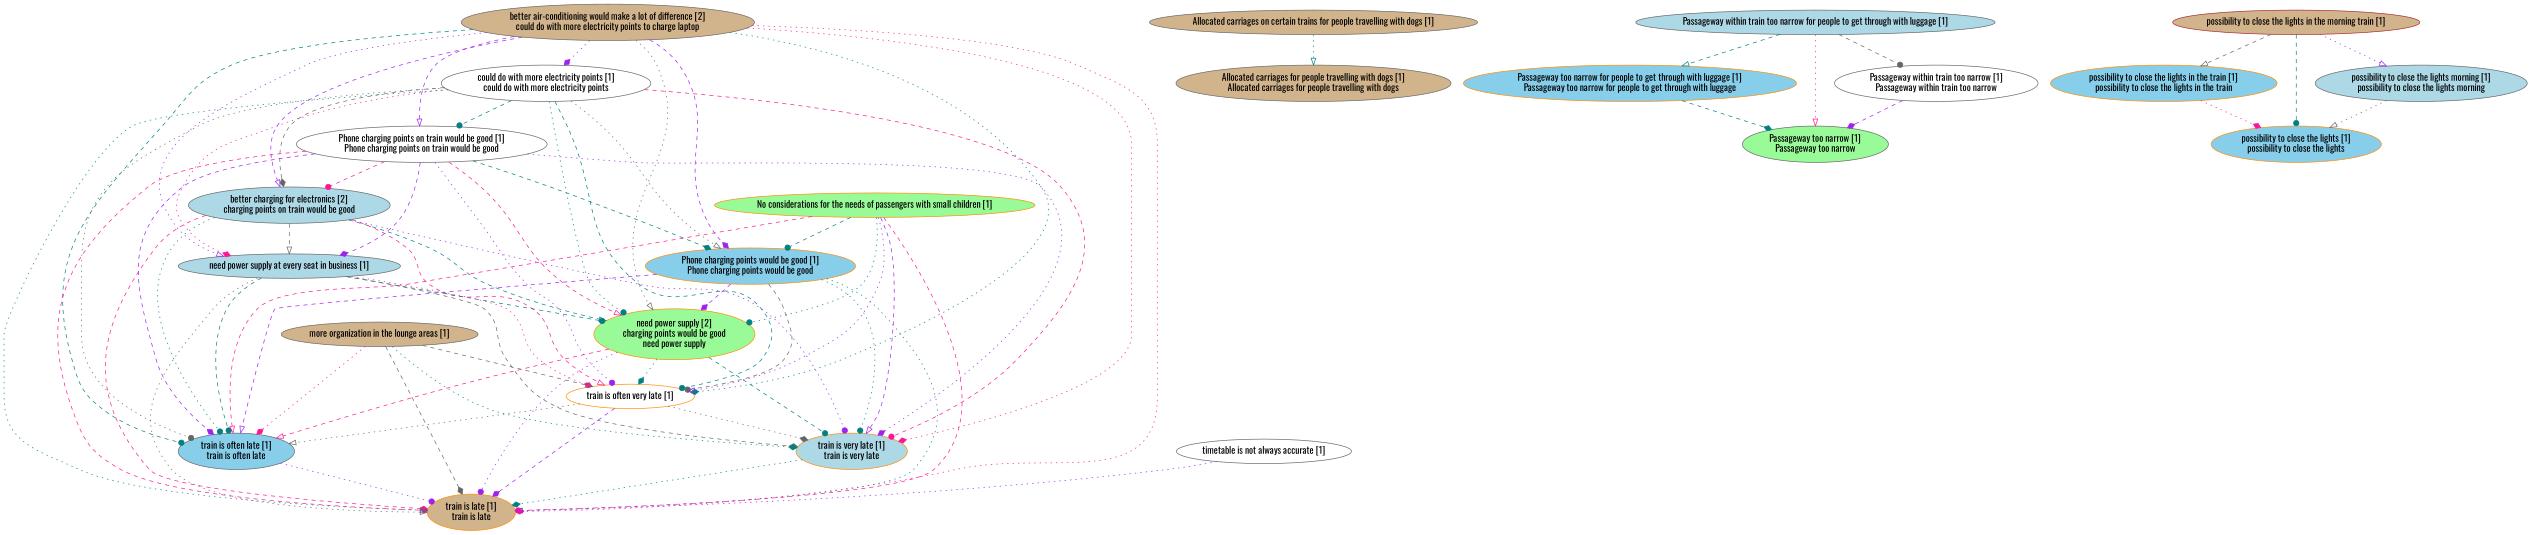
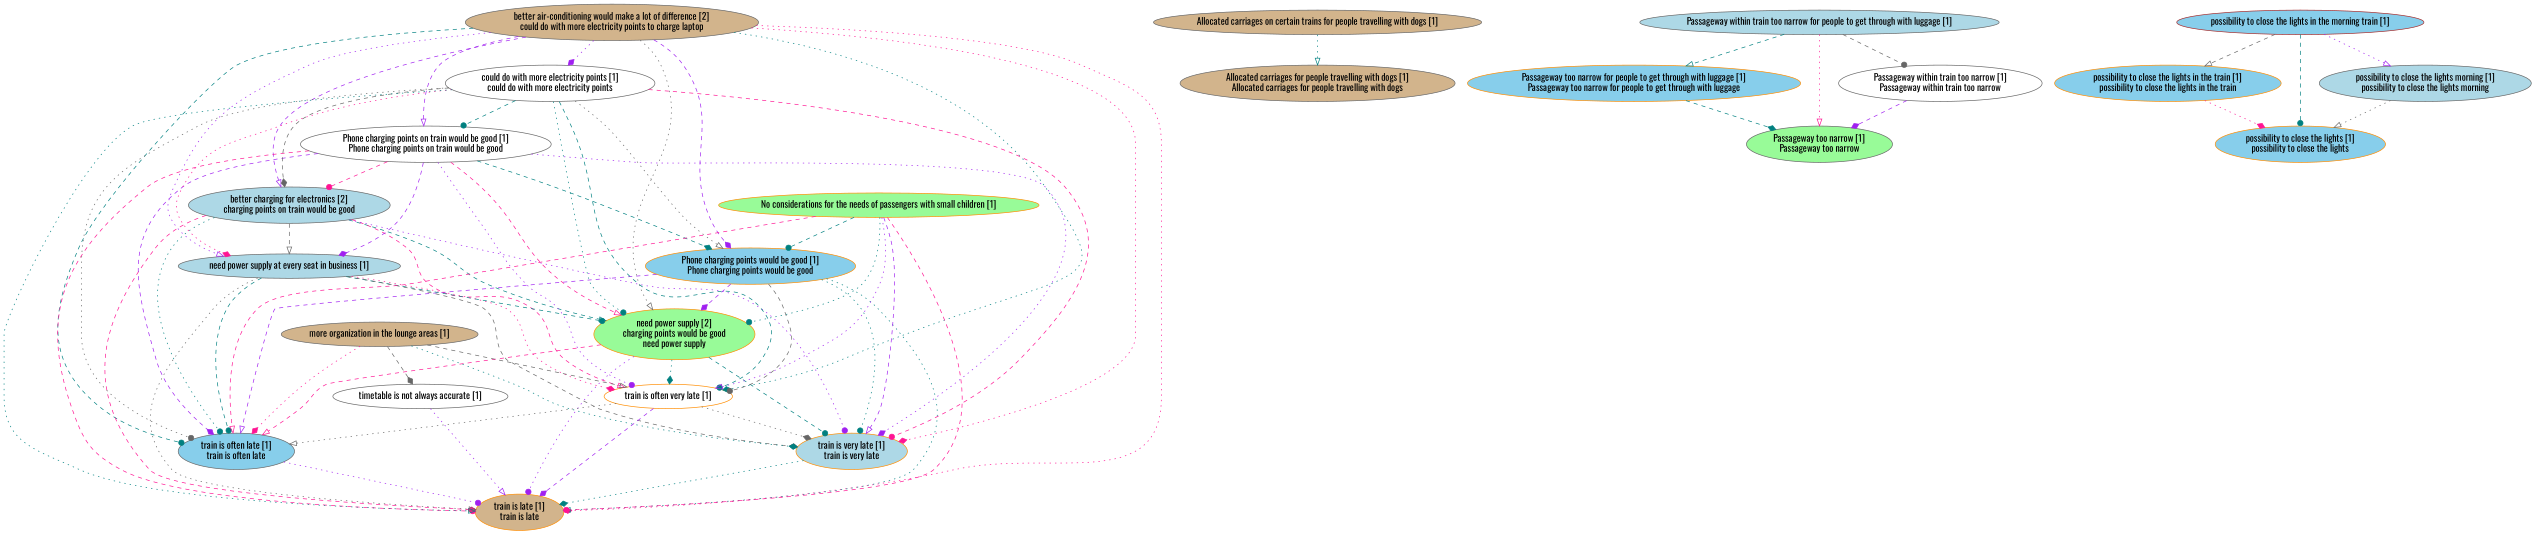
  digraph {
    fontname=Oswald
    node [color=gray40 fillcolor=tan fontname=Oswald style=filled]
    edge [arrowhead=onormal color=teal fontname=Oswald style=dashed]
    "need power supply [2]\ncharging points would be good\nneed power supply" [color=darkorange fillcolor=palegreen]
    "better air-conditioning would make a lot of difference [2]\ncould do with more electricity points to charge laptop"
    "better charging for electronics [2]\ncharging points on train would be good" [fillcolor=lightblue]
    "Phone charging points on train would be good [1]\nPhone charging points on train would be good" [fillcolor=white]
    "Phone charging points would be good [1]\nPhone charging points would be good" [color=darkorange fillcolor=skyblue]
    "could do with more electricity points [1]\ncould do with more electricity points" [fillcolor=white]
    "need power supply at every seat in business [1]" [fillcolor=lightblue]
    "train is often very late [1]" [color=darkorange fillcolor=white]
    "train is often late [1]\ntrain is often late" [fillcolor=skyblue]
    "train is late [1]\ntrain is late" [color=darkorange]
    "train is very late [1]\ntrain is very late" [color=darkorange fillcolor=lightblue]
    "Allocated carriages on certain trains for people travelling with dogs [1]"
    "Allocated carriages for people travelling with dogs [1]\nAllocated carriages for people travelling with dogs"
    "No considerations for the needs of passengers with small children [1]" [color=darkorange fillcolor=palegreen]
    "Passageway within train too narrow for people to get through with luggage [1]" [fillcolor=lightblue]
    "Passageway too narrow for people to get through with luggage [1]\nPassageway too narrow for people to get through with luggage" [color=darkorange fillcolor=skyblue]
    "Passageway too narrow [1]\nPassageway too narrow" [fillcolor=palegreen]
    "Passageway within train too narrow [1]\nPassageway within train too narrow" [fillcolor=white]
    "more organization in the lounge areas [1]"
-   "possibility to close the lights in the morning train [1]" [color=brown]
+   "possibility to close the lights in the morning train [1]" [color=brown fillcolor=skyblue]
    "possibility to close the lights in the train [1]\npossibility to close the lights in the train" [color=darkorange fillcolor=skyblue]
    "possibility to close the lights [1]\npossibility to close the lights" [color=darkorange fillcolor=skyblue]
    "possibility to close the lights morning [1]\npossibility to close the lights morning" [fillcolor=lightblue]
    "timetable is not always accurate [1]" [fillcolor=white]
    "need power supply [2]\ncharging points would be good\nneed power supply" -> "train is often very late [1]" [arrowhead=diamond style=dotted]
    "need power supply [2]\ncharging points would be good\nneed power supply" -> "train is often late [1]\ntrain is often late" [color=deeppink]
    "need power supply [2]\ncharging points would be good\nneed power supply" -> "train is late [1]\ntrain is late" [arrowhead=dot color=purple style=dotted]
    "need power supply [2]\ncharging points would be good\nneed power supply" -> "train is very late [1]\ntrain is very late" [arrowhead=dot]
    "better air-conditioning would make a lot of difference [2]\ncould do with more electricity points to charge laptop" -> "need power supply [2]\ncharging points would be good\nneed power supply" [color=gray40 style=dotted]
    "better air-conditioning would make a lot of difference [2]\ncould do with more electricity points to charge laptop" -> "better charging for electronics [2]\ncharging points on train would be good" [color=purple]
    "better air-conditioning would make a lot of difference [2]\ncould do with more electricity points to charge laptop" -> "Phone charging points on train would be good [1]\nPhone charging points on train would be good" [color=purple]
    "better air-conditioning would make a lot of difference [2]\ncould do with more electricity points to charge laptop" -> "Phone charging points would be good [1]\nPhone charging points would be good" [arrowhead=diamond color=purple]
    "better air-conditioning would make a lot of difference [2]\ncould do with more electricity points to charge laptop" -> "could do with more electricity points [1]\ncould do with more electricity points" [arrowhead=diamond color=purple style=dotted]
    "better air-conditioning would make a lot of difference [2]\ncould do with more electricity points to charge laptop" -> "need power supply at every seat in business [1]" [color=purple style=dotted]
    "better air-conditioning would make a lot of difference [2]\ncould do with more electricity points to charge laptop" -> "train is often very late [1]" [arrowhead=diamond style=dotted]
    "better air-conditioning would make a lot of difference [2]\ncould do with more electricity points to charge laptop" -> "train is often late [1]\ntrain is often late" [arrowhead=dot]
    "better air-conditioning would make a lot of difference [2]\ncould do with more electricity points to charge laptop" -> "train is late [1]\ntrain is late" [arrowhead=diamond color=deeppink style=dotted]
    "better air-conditioning would make a lot of difference [2]\ncould do with more electricity points to charge laptop" -> "train is very late [1]\ntrain is very late" [arrowhead=diamond color=deeppink style=dotted]
    "better charging for electronics [2]\ncharging points on train would be good" -> "need power supply [2]\ncharging points would be good\nneed power supply"
    "better charging for electronics [2]\ncharging points on train would be good" -> "need power supply at every seat in business [1]" [color=gray40]
    "better charging for electronics [2]\ncharging points on train would be good" -> "train is often very late [1]" [color=deeppink]
    "better charging for electronics [2]\ncharging points on train would be good" -> "train is often late [1]\ntrain is often late" [arrowhead=dot style=dotted]
    "better charging for electronics [2]\ncharging points on train would be good" -> "train is late [1]\ntrain is late" [arrowhead=diamond color=deeppink]
    "better charging for electronics [2]\ncharging points on train would be good" -> "train is very late [1]\ntrain is very late" [arrowhead=dot color=purple style=dotted]
    "Phone charging points on train would be good [1]\nPhone charging points on train would be good" -> "need power supply [2]\ncharging points would be good\nneed power supply" [color=deeppink]
    "Phone charging points on train would be good [1]\nPhone charging points on train would be good" -> "better charging for electronics [2]\ncharging points on train would be good" [arrowhead=dot color=deeppink]
    "Phone charging points on train would be good [1]\nPhone charging points on train would be good" -> "Phone charging points would be good [1]\nPhone charging points would be good" [arrowhead=diamond]
    "Phone charging points on train would be good [1]\nPhone charging points on train would be good" -> "need power supply at every seat in business [1]" [arrowhead=diamond color=purple]
    "Phone charging points on train would be good [1]\nPhone charging points on train would be good" -> "train is often very late [1]" [arrowhead=dot color=purple style=dotted]
    "Phone charging points on train would be good [1]\nPhone charging points on train would be good" -> "train is often late [1]\ntrain is often late" [arrowhead=diamond color=purple]
    "Phone charging points on train would be good [1]\nPhone charging points on train would be good" -> "train is late [1]\ntrain is late" [arrowhead=dot color=deeppink]
    "Phone charging points on train would be good [1]\nPhone charging points on train would be good" -> "train is very late [1]\ntrain is very late" [arrowhead=diamond color=purple style=dotted]
    "Phone charging points would be good [1]\nPhone charging points would be good" -> "need power supply [2]\ncharging points would be good\nneed power supply" [arrowhead=diamond color=purple]
    "Phone charging points would be good [1]\nPhone charging points would be good" -> "train is often very late [1]" [arrowhead=dot color=gray40]
    "Phone charging points would be good [1]\nPhone charging points would be good" -> "train is often late [1]\ntrain is often late" [color=purple]
    "Phone charging points would be good [1]\nPhone charging points would be good" -> "train is late [1]\ntrain is late" [style=dotted]
    "Phone charging points would be good [1]\nPhone charging points would be good" -> "train is very late [1]\ntrain is very late" [arrowhead=dot style=dotted]
    "could do with more electricity points [1]\ncould do with more electricity points" -> "need power supply [2]\ncharging points would be good\nneed power supply" [arrowhead=dot style=dotted]
    "could do with more electricity points [1]\ncould do with more electricity points" -> "better charging for electronics [2]\ncharging points on train would be good" [arrowhead=diamond color=gray40]
    "could do with more electricity points [1]\ncould do with more electricity points" -> "Phone charging points on train would be good [1]\nPhone charging points on train would be good" [arrowhead=dot]
    "could do with more electricity points [1]\ncould do with more electricity points" -> "Phone charging points would be good [1]\nPhone charging points would be good" [color=gray40 style=dotted]
    "could do with more electricity points [1]\ncould do with more electricity points" -> "need power supply at every seat in business [1]" [arrowhead=diamond color=deeppink style=dotted]
    "could do with more electricity points [1]\ncould do with more electricity points" -> "train is often very late [1]" [arrowhead=dot]
    "could do with more electricity points [1]\ncould do with more electricity points" -> "train is often late [1]\ntrain is often late" [arrowhead=dot color=gray40 style=dotted]
    "could do with more electricity points [1]\ncould do with more electricity points" -> "train is late [1]\ntrain is late" [style=dotted]
    "could do with more electricity points [1]\ncould do with more electricity points" -> "train is very late [1]\ntrain is very late" [arrowhead=dot color=deeppink]
    "need power supply at every seat in business [1]" -> "need power supply [2]\ncharging points would be good\nneed power supply" [arrowhead=dot]
    "need power supply at every seat in business [1]" -> "train is often very late [1]" [arrowhead=diamond color=deeppink style=dotted]
    "need power supply at every seat in business [1]" -> "train is often late [1]\ntrain is often late" [arrowhead=dot]
    "need power supply at every seat in business [1]" -> "train is late [1]\ntrain is late" [color=gray40 style=dotted]
    "need power supply at every seat in business [1]" -> "train is very late [1]\ntrain is very late" [arrowhead=diamond color=gray40]
    "train is often very late [1]" -> "train is often late [1]\ntrain is often late" [color=gray40 style=dotted]
    "train is often very late [1]" -> "train is late [1]\ntrain is late" [arrowhead=diamond color=purple]
    "train is often very late [1]" -> "train is very late [1]\ntrain is very late" [arrowhead=diamond color=gray40 style=dotted]
    "train is often late [1]\ntrain is often late" -> "train is late [1]\ntrain is late" [arrowhead=dot color=purple style=dotted]
    "train is very late [1]\ntrain is very late" -> "train is late [1]\ntrain is late" [arrowhead=diamond style=dotted]
    "Allocated carriages on certain trains for people travelling with dogs [1]" -> "Allocated carriages for people travelling with dogs [1]\nAllocated carriages for people travelling with dogs" [style=dotted]
    "No considerations for the needs of passengers with small children [1]" -> "need power supply [2]\ncharging points would be good\nneed power supply" [arrowhead=dot style=dotted]
    "No considerations for the needs of passengers with small children [1]" -> "Phone charging points would be good [1]\nPhone charging points would be good" [arrowhead=dot]
    "No considerations for the needs of passengers with small children [1]" -> "train is often very late [1]" [color=purple style=dotted]
    "No considerations for the needs of passengers with small children [1]" -> "train is often late [1]\ntrain is often late" [color=deeppink]
    "No considerations for the needs of passengers with small children [1]" -> "train is late [1]\ntrain is late" [arrowhead=dot color=deeppink]
    "No considerations for the needs of passengers with small children [1]" -> "train is very late [1]\ntrain is very late" [color=purple]
    "Passageway within train too narrow for people to get through with luggage [1]" -> "Passageway too narrow for people to get through with luggage [1]\nPassageway too narrow for people to get through with luggage"
    "Passageway within train too narrow for people to get through with luggage [1]" -> "Passageway too narrow [1]\nPassageway too narrow" [color=deeppink style=dotted]
    "Passageway within train too narrow for people to get through with luggage [1]" -> "Passageway within train too narrow [1]\nPassageway within train too narrow" [arrowhead=dot color=gray40]
    "Passageway too narrow for people to get through with luggage [1]\nPassageway too narrow for people to get through with luggage" -> "Passageway too narrow [1]\nPassageway too narrow" [arrowhead=diamond]
    "Passageway within train too narrow [1]\nPassageway within train too narrow" -> "Passageway too narrow [1]\nPassageway too narrow" [arrowhead=diamond color=purple]
    "more organization in the lounge areas [1]" -> "train is often very late [1]" [color=gray40]
    "more organization in the lounge areas [1]" -> "train is often late [1]\ntrain is often late" [arrowhead=diamond color=deeppink style=dotted]
-   "more organization in the lounge areas [1]" -> "train is late [1]\ntrain is late" [arrowhead=diamond color=gray40]
+   "more organization in the lounge areas [1]" -> "timetable is not always accurate [1]" [arrowhead=diamond color=gray40]
    "more organization in the lounge areas [1]" -> "train is very late [1]\ntrain is very late" [arrowhead=diamond style=dotted]
    "possibility to close the lights in the morning train [1]" -> "possibility to close the lights in the train [1]\npossibility to close the lights in the train" [color=gray40]
    "possibility to close the lights in the morning train [1]" -> "possibility to close the lights [1]\npossibility to close the lights" [arrowhead=dot]
    "possibility to close the lights in the morning train [1]" -> "possibility to close the lights morning [1]\npossibility to close the lights morning" [color=purple style=dotted]
    "possibility to close the lights in the train [1]\npossibility to close the lights in the train" -> "possibility to close the lights [1]\npossibility to close the lights" [arrowhead=diamond color=deeppink style=dotted]
    "possibility to close the lights morning [1]\npossibility to close the lights morning" -> "possibility to close the lights [1]\npossibility to close the lights" [color=gray40 style=dotted]
    "timetable is not always accurate [1]" -> "train is late [1]\ntrain is late" [color=purple style=dotted]
  }
